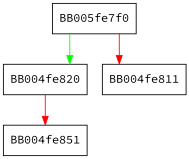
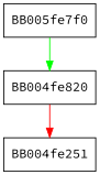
  digraph {
    fontname="Source Code Pro"
    splines=ortho
    node [fontname="Source Code Pro" shape=box]
    edge [color=red fontname="Source Code Pro"]
    n1 [label=BB005fe7f0]
    BB004fe820
-   BB004fe811
-   BB004fe851
+   BB004fe851 [label=BB004fe251]
    n1 -> BB004fe820 [color=green]
-   n1 -> BB004fe811
    BB004fe820 -> BB004fe851
  }
